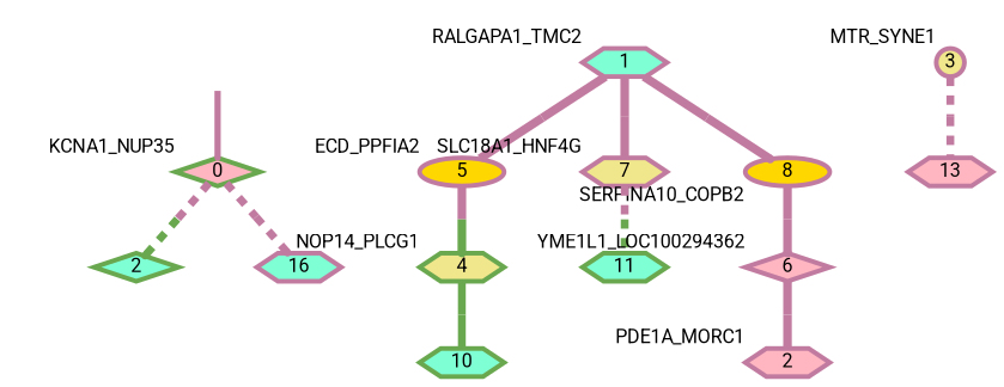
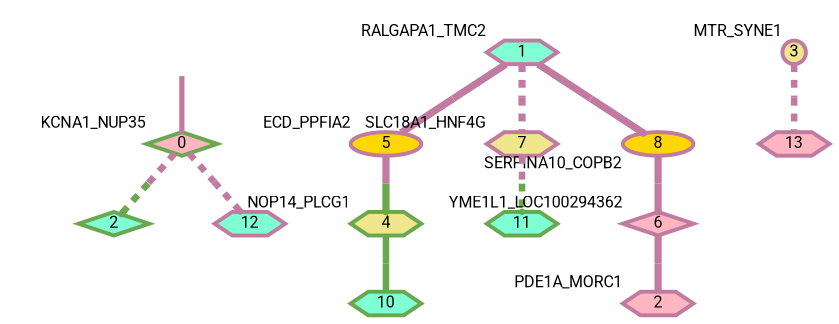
  strict digraph {
    fontname=Roboto
    forcelabels=true
    nodesep=0.7
    rankdir=TB
    ranksep=0.6
    splines=false
    node [color="#c27ba0ff" fillcolor=aquamarine fixedsize=true fontname=Roboto fontsize="12pt" penwidth=3 shape=hexagon style=filled]
    edge [arrowhead=odot arrowsize=0 color="#c27ba0ff;0.5:#c27ba0ff" fontname=Roboto minlen=1.25 penwidth=5.5 style=solid]
    0 [color="#6aa84fff" fillcolor=lightpink height=0.25 shape=diamond xlabel=KCNA1_NUP35]
    n2 [color="#6aa84fff" height=0.25 label=2 shape=diamond style="solid,filled"]
-   12 [height=0.25 style="solid,filled" label=16]
+   12 [height=0.25 style="solid,filled"]
    1 [height=0.25 xlabel=RALGAPA1_TMC2]
    5 [fillcolor=gold height=0.25 shape=ellipse xlabel=ECD_PPFIA2]
    7 [fillcolor=khaki height=0.25 xlabel=SLC18A1_HNF4G]
    8 [fillcolor=gold height=0.25 shape=ellipse xlabel=SERPINA10_COPB2]
    4 [color="#6aa84fff" fillcolor=khaki height=0.25 xlabel=NOP14_PLCG1]
    11 [color="#6aa84fff" height=0.25 style="solid,filled"]
    6 [fillcolor=lightpink height=0.25 shape=diamond xlabel=YME1L1_LOC100294362]
    3 [fillcolor=khaki height=0.25 shape=circle xlabel=MTR_SYNE1]
    13 [fillcolor=lightpink height=0.25 style="solid,filled"]
    10 [color="#6aa84fff" height=0.25 style="solid,filled"]
    2 [fillcolor=lightpink height=0.25 xlabel=PDE1A_MORC1]
    normal [style=invis xlabel=KCNA1_NUP35 color="" fillcolor="" fixedsize="" fontsize="" shape=""]
    0 -> n2 [color="#c27ba0ff;0.5:#6aa84fff" penwidth=5 style=dashed]
    0 -> 12 [penwidth=5 style=dashed]
    1 -> 5 [arrowhead=normal minlen=1.6428571939468384]
-   1 -> 7 [arrowhead=normal minlen=1.5714285373687744]
+   1 -> 7 [arrowhead=normal minlen=1.5714285373687744 style=dashed]
    1 -> 8 [minlen=1.5]
    5 -> 4 [color="#c27ba0ff;0.5:#6aa84fff" minlen=1.7142857313156128]
-   7 -> 11 [arrowhead=normal color="#c27ba0ff;0.5:#6aa84fff" penwidth=5 style=dashed]
+   7 -> 11 [color="#c27ba0ff;0.5:#6aa84fff" penwidth=5 style=dashed]
    8 -> 6 [minlen=1.5714285373687744]
    4 -> 10 [arrowhead=normal color="#6aa84fff;0.5:#6aa84fff" penwidth=5]
    6 -> 2 [arrowhead=normal minlen=1.9285714626312256]
    3 -> 13 [arrowhead=normal penwidth=5 style=dashed]
    normal -> 0 [color="#c27ba0ff" penwidth=4 minlen=""]
  }
